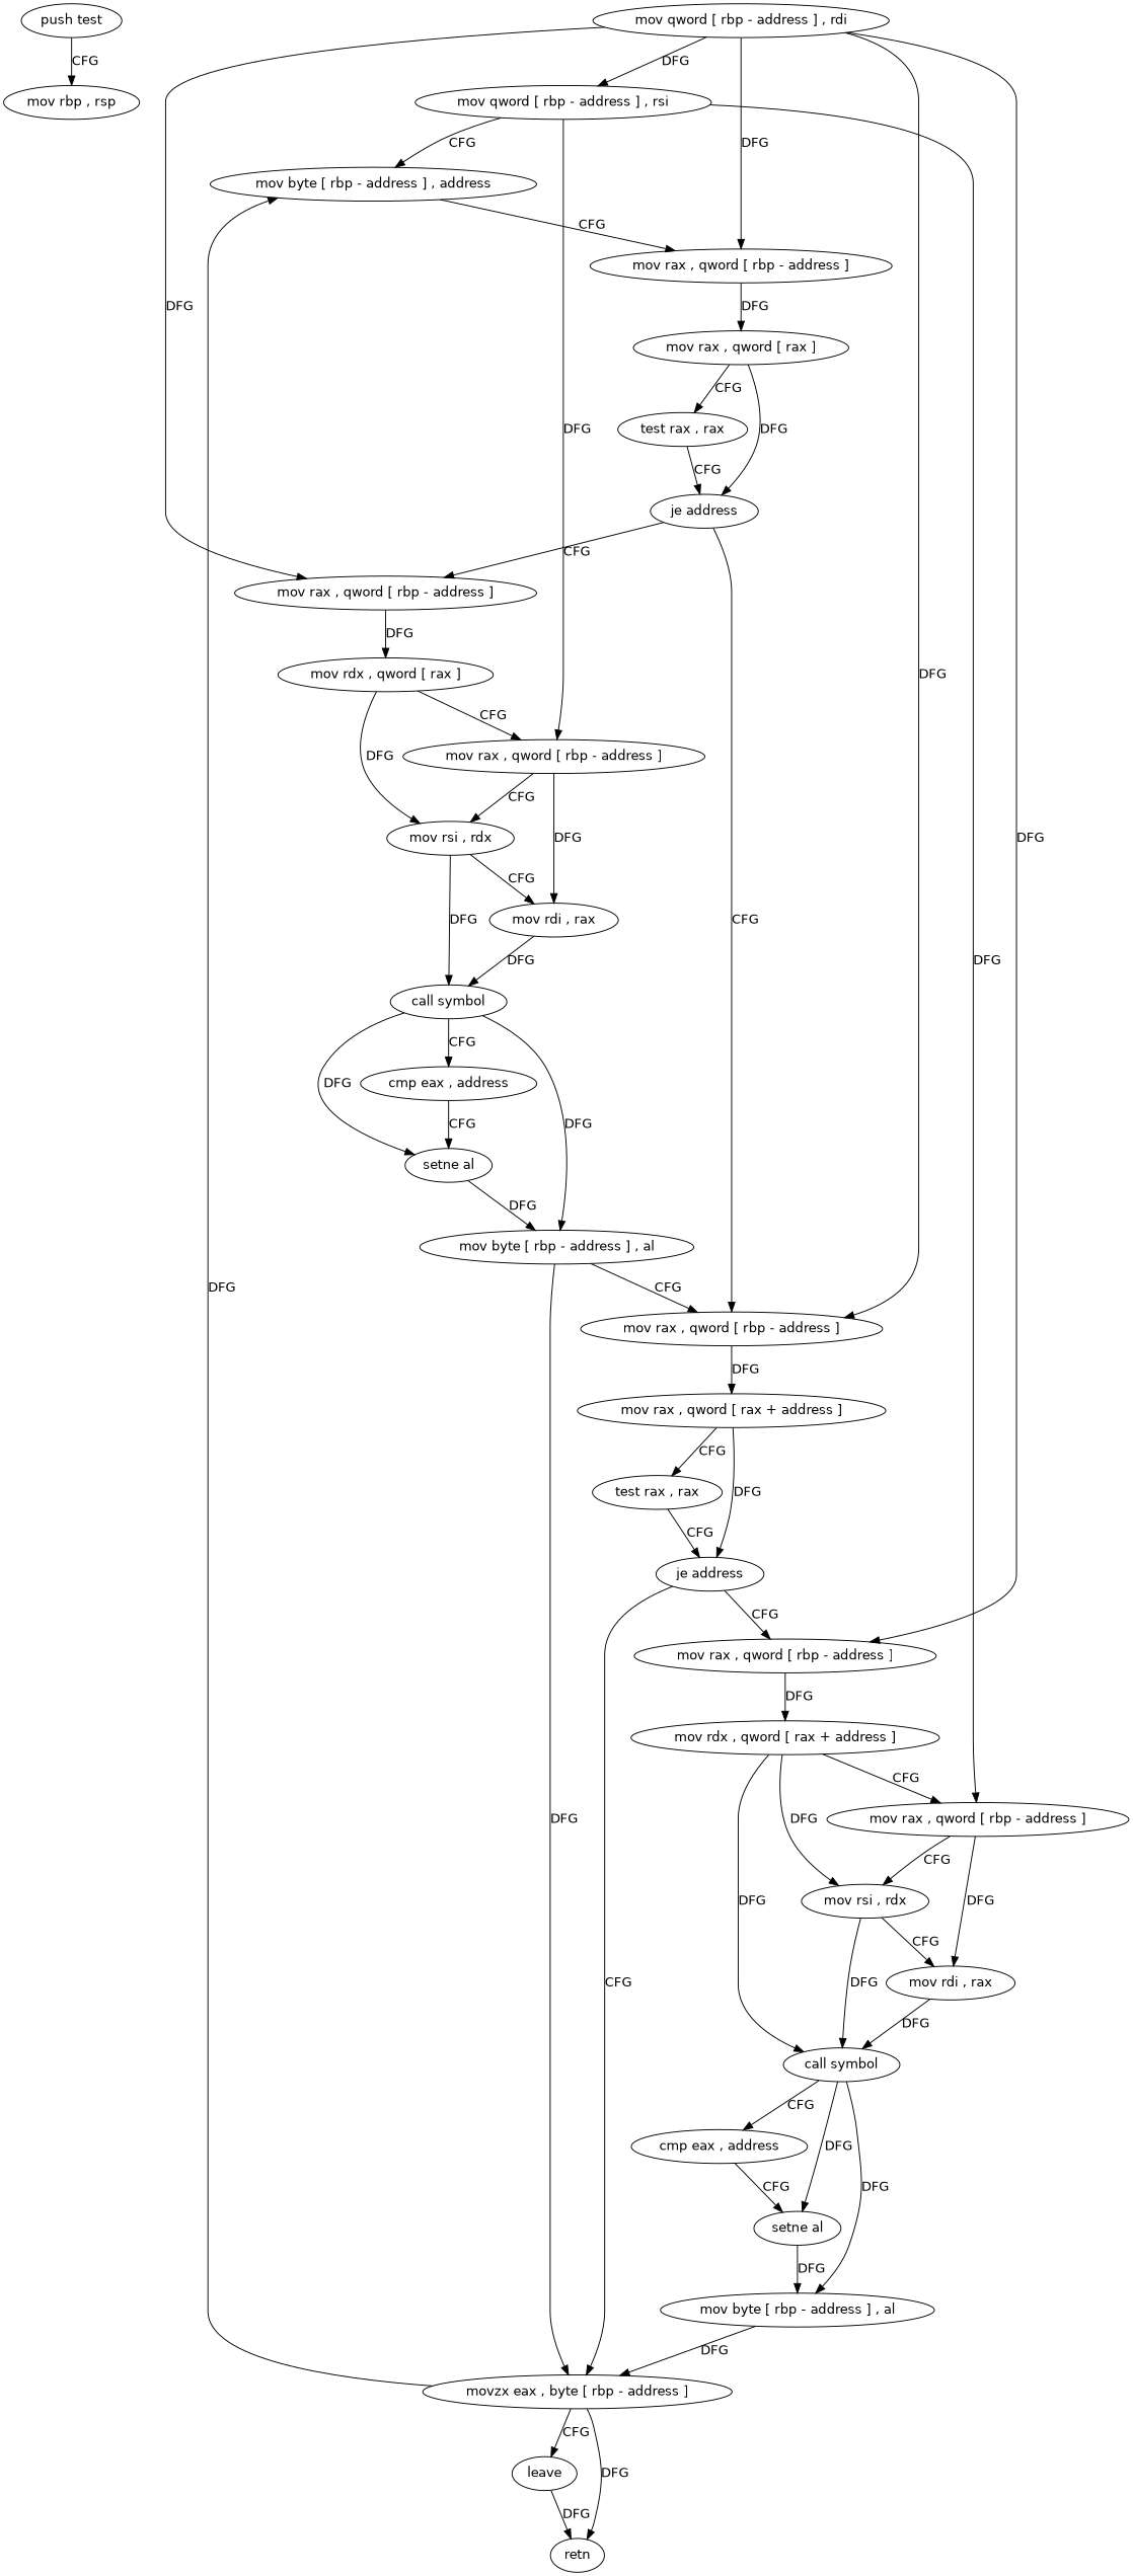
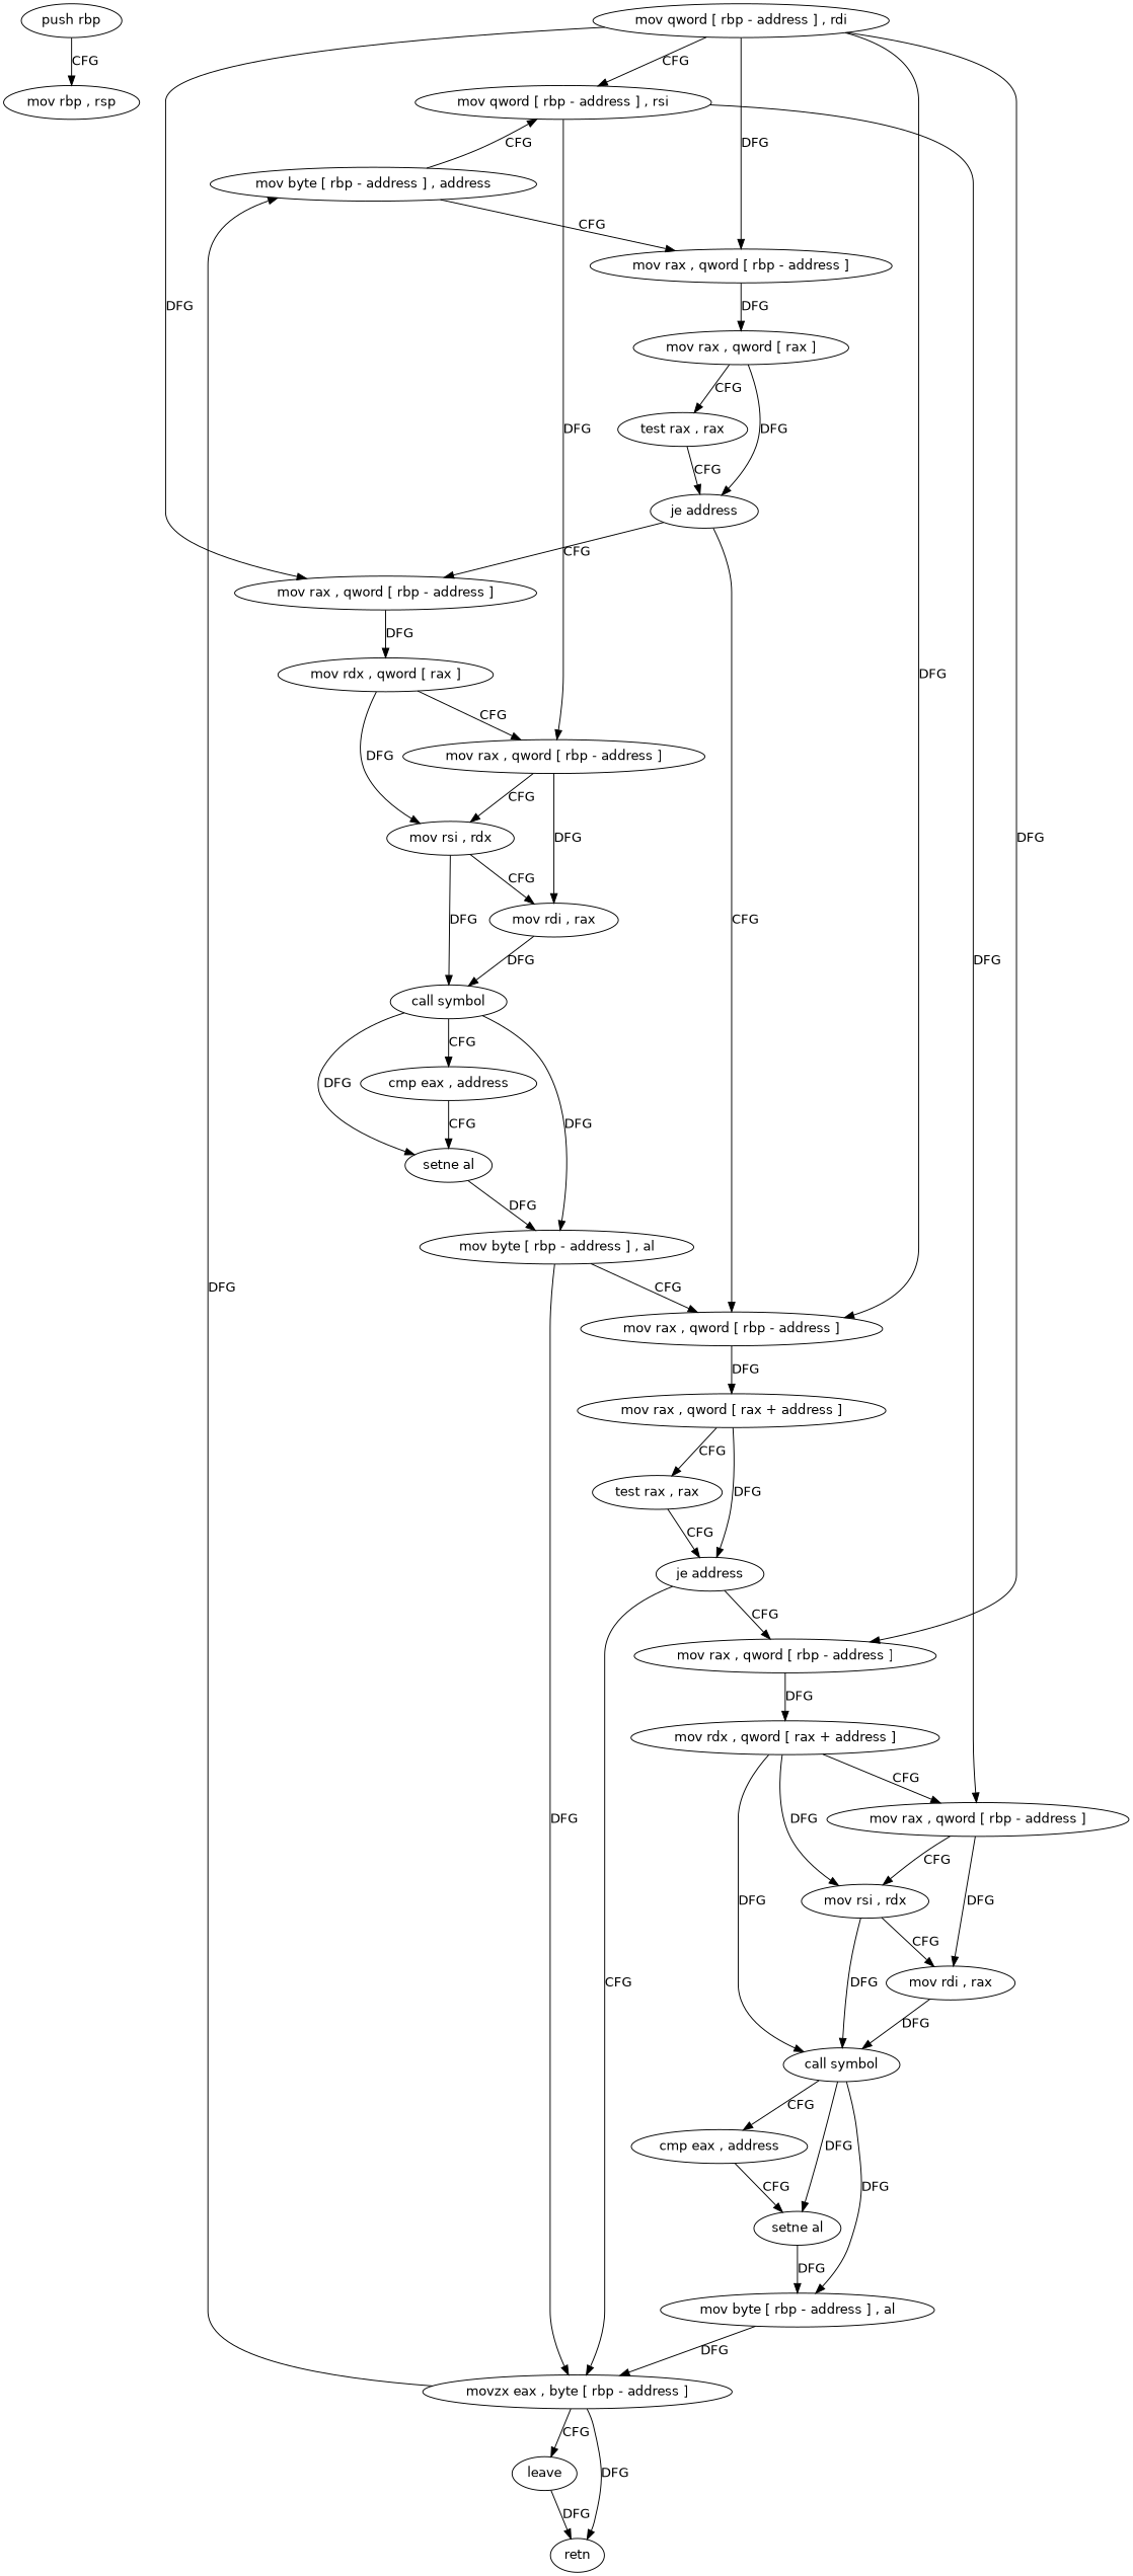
  digraph {
    fontname="DejaVu Sans"
    node [fontname="DejaVu Sans"]
    edge [fontname="DejaVu Sans"]
-   n1 [label="push test"]
+   n1 [label="push rbp"]
    n2 [label="mov rbp , rsp"]
    n3 [label="mov qword [ rbp - address ] , rdi"]
    n4 [label="mov qword [ rbp - address ] , rsi"]
    n5 [label="mov rax , qword [ rbp - address ]"]
    n6 [label="mov rax , qword [ rbp - address ]"]
    n7 [label="mov rax , qword [ rbp - address ]"]
    n8 [label="mov rax , qword [ rbp - address ]"]
    n9 [label="mov byte [ rbp - address ] , address"]
    n10 [label="mov rax , qword [ rbp - address ]"]
    n11 [label="mov rax , qword [ rbp - address ]"]
    n12 [label="mov rax , qword [ rax ]"]
    n13 [label="mov rax , qword [ rax + address ]"]
    n14 [label="mov rdx , qword [ rax ]"]
    n15 [label="mov rdx , qword [ rax + address ]"]
    n16 [label="mov rsi , rdx"]
    n17 [label="mov rdi , rax"]
    n18 [label="mov rsi , rdx"]
    n19 [label="mov rdi , rax"]
    n20 [label="movzx eax , byte [ rbp - address ]"]
    n21 [label=leave]
    n22 [label=retn]
    n23 [label="test rax , rax"]
    n24 [label="je address"]
    n25 [label="test rax , rax"]
    n26 [label="je address"]
    n27 [label="call symbol"]
    n28 [label="call symbol"]
    n29 [label="cmp eax , address"]
    n30 [label="setne al"]
    n31 [label="mov byte [ rbp - address ] , al"]
    n32 [label="cmp eax , address"]
    n33 [label="setne al"]
    n34 [label="mov byte [ rbp - address ] , al"]
    n1 -> n2 [label=CFG]
-   n3 -> n4 [label=DFG]
+   n3 -> n4 [label=CFG]
    n3 -> n5 [label=DFG]
    n3 -> n6 [label=DFG]
    n3 -> n7 [label=DFG]
    n3 -> n8 [label=DFG]
-   n4 -> n9 [label=CFG]
+   n9 -> n4 [label=CFG]
    n4 -> n10 [label=DFG]
    n4 -> n11 [label=DFG]
    n5 -> n12 [label=DFG]
    n6 -> n13 [label=DFG]
    n7 -> n14 [label=DFG]
    n8 -> n15 [label=DFG]
    n9 -> n5 [label=CFG]
    n10 -> n16 [label=CFG]
    n10 -> n17 [label=DFG]
    n11 -> n18 [label=CFG]
    n11 -> n19 [label=DFG]
    n12 -> n23 [label=CFG]
    n12 -> n24 [label=DFG]
    n13 -> n25 [label=CFG]
    n13 -> n26 [label=DFG]
    n14 -> n10 [label=CFG]
    n14 -> n16 [label=DFG]
    n15 -> n11 [label=CFG]
    n15 -> n18 [label=DFG]
    n15 -> n27 [label=DFG]
    n16 -> n17 [label=CFG]
    n16 -> n28 [label=DFG]
    n17 -> n28 [label=DFG]
    n18 -> n19 [label=CFG]
    n18 -> n27 [label=DFG]
    n19 -> n27 [label=DFG]
    n20 -> n9 [label=DFG]
    n20 -> n21 [label=CFG]
    n20 -> n22 [label=DFG]
    n21 -> n22 [label=DFG]
    n23 -> n24 [label=CFG]
    n24 -> n6 [label=CFG]
    n24 -> n7 [label=CFG]
    n25 -> n26 [label=CFG]
    n26 -> n8 [label=CFG]
    n26 -> n20 [label=CFG]
    n27 -> n32 [label=CFG]
    n27 -> n33 [label=DFG]
    n27 -> n34 [label=DFG]
    n28 -> n29 [label=CFG]
    n28 -> n30 [label=DFG]
    n28 -> n31 [label=DFG]
    n29 -> n30 [label=CFG]
    n30 -> n31 [label=DFG]
    n31 -> n6 [label=CFG]
    n31 -> n20 [label=DFG]
    n32 -> n33 [label=CFG]
    n33 -> n34 [label=DFG]
    n34 -> n20 [label=DFG]
  }
